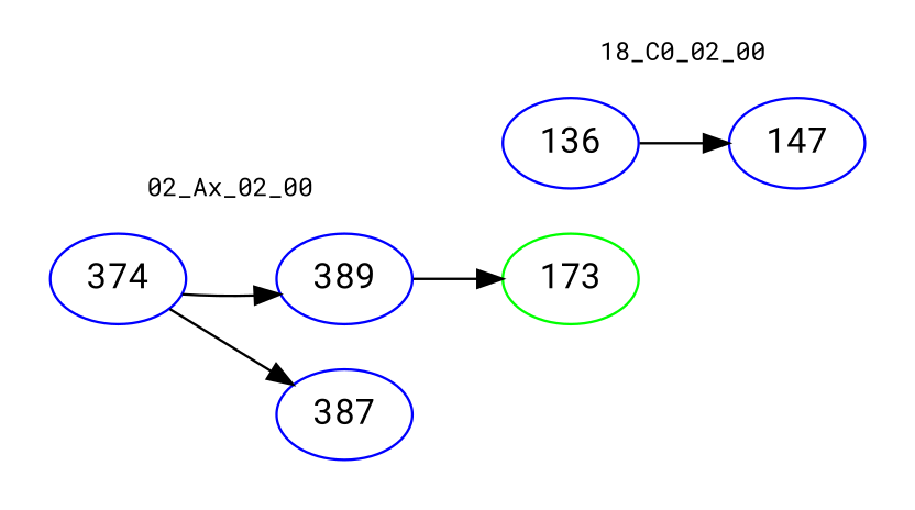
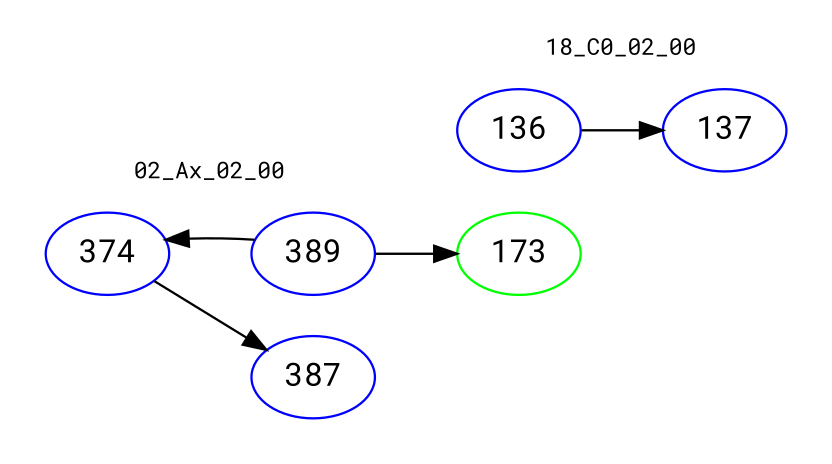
  digraph {
    fontname="Roboto Mono"
    rankdir=LR
    node [color=blue fontname="Roboto Mono"]
    edge [color=black fontname="Roboto Mono"]
    n1 [label=374]
    n2 [label=387]
    n3 [label=389]
    n4 [label=136]
    n5 [color=green label=173]
-   n6 [label=147]
+   n6 [label=137]
    subgraph cluster_1 {
      color=white
      fontsize=10
      label="02_Ax_02_00"
      n1
      n2
      n3
    }
    subgraph cluster_2 {
      color=white
      fontsize=10
      label="18_C0_02_00"
      n4
      n5
      n6
    }
    n1 -> n2
-   n1 -> n3
+   n3 -> n1
    n3 -> n5
    n4 -> n6
  }
